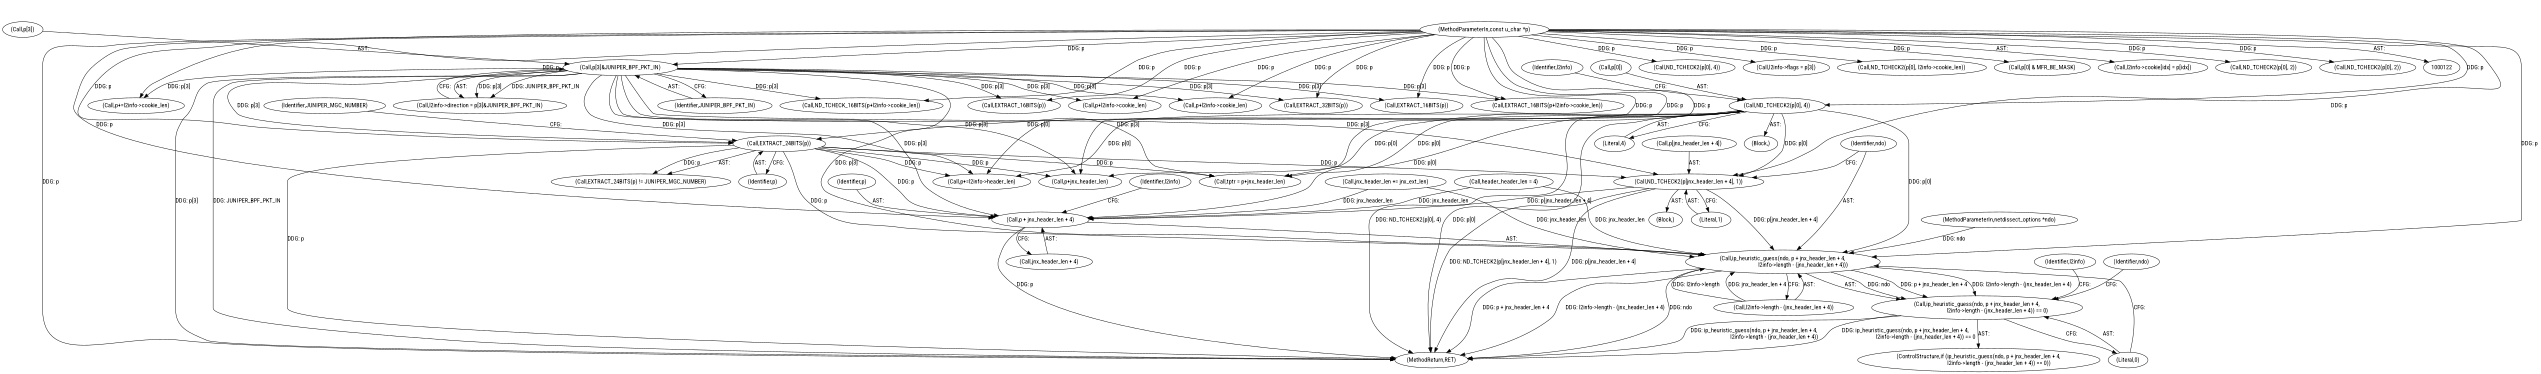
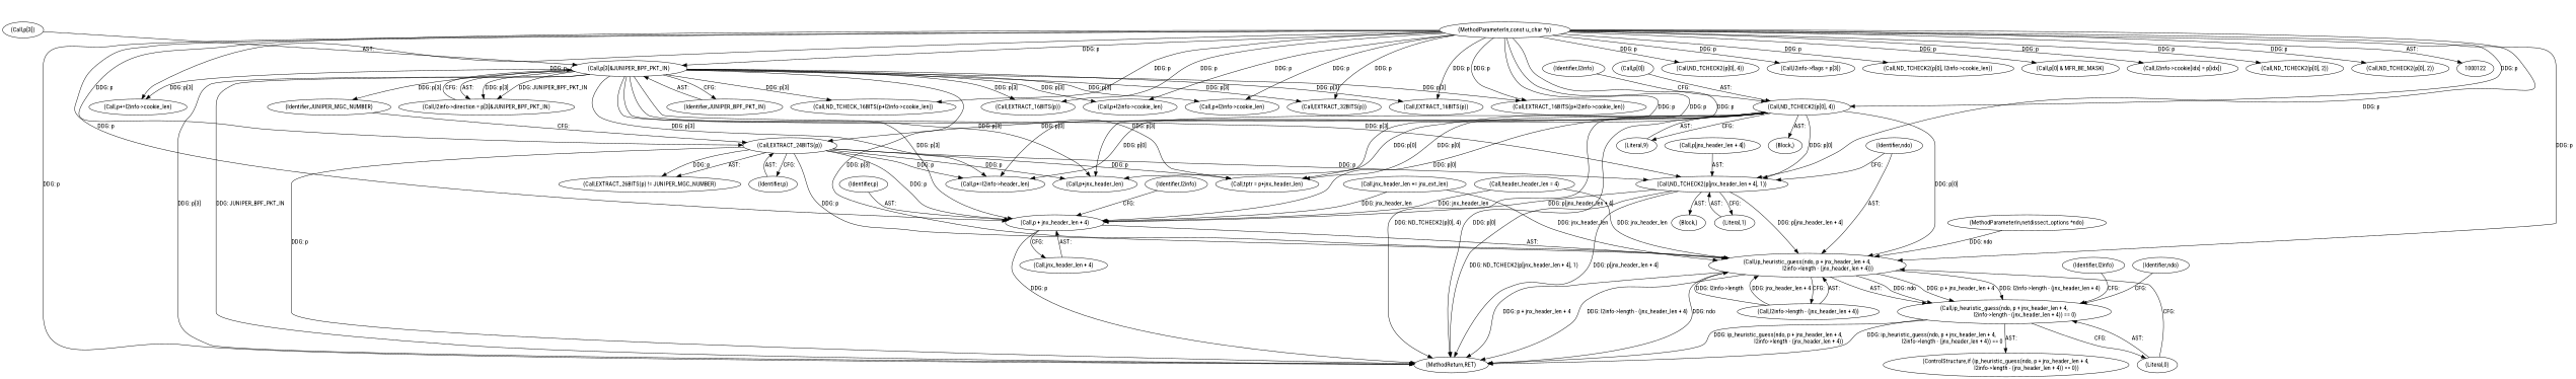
  digraph {
    fontname="Roboto Condensed"
    node [fontname="Roboto Condensed"]
    edge [fontname="Roboto Condensed"]
    n1 [label="(Call,ND_TCHECK2(p[jnx_header_len + 4], 1))"]
    n2 [label="(Call,ip_heuristic_guess(ndo, p + jnx_header_len + 4,\n                               l2info->length - (jnx_header_len + 4)))"]
    n3 [label="(Call,p + jnx_header_len + 4)"]
    n4 [label="(MethodReturn,RET)"]
    n5 [label="(Block,)"]
    n6 [label="(Literal,1)"]
    n7 [label="(Call,ip_heuristic_guess(ndo, p + jnx_header_len + 4,\n                               l2info->length - (jnx_header_len + 4)) == 0)"]
    n8 [label="(Call,l2info->length - (jnx_header_len + 4))"]
    n9 [label="(Call,jnx_header_len + 4)"]
    n10 [label="(Call,EXTRACT_24BITS(p))"]
    n11 [label="(Call,p+=l2info->header_len)"]
    n12 [label="(Call,p+jnx_header_len)"]
-   n13 [label="(Call,EXTRACT_24BITS(p) != JUNIPER_MGC_NUMBER)"]
+   n13 [label="(Call,EXTRACT_26BITS(p) != JUNIPER_MGC_NUMBER)"]
    n14 [label="(Call,tptr = p+jnx_header_len)"]
    n15 [label="(Identifier,p)"]
    n16 [label="(Call,p[3]&JUNIPER_BPF_PKT_IN)"]
    n17 [label="(Call,EXTRACT_16BITS(p))"]
    n18 [label="(Identifier,JUNIPER_BPF_PKT_IN)"]
    n19 [label="(Call,p+l2info->cookie_len)"]
    n20 [label="(Call,p+l2info->cookie_len)"]
    n21 [label="(Call,EXTRACT_32BITS(p))"]
    n22 [label="(Call,EXTRACT_16BITS(p))"]
    n23 [label="(Call,EXTRACT_16BITS(p+l2info->cookie_len))"]
    n24 [label="(Call,l2info->direction = p[3]&JUNIPER_BPF_PKT_IN)"]
    n25 [label="(Call,p+=l2info->cookie_len)"]
    n26 [label="(Call,ND_TCHECK_16BITS(p+l2info->cookie_len))"]
    n27 [label="(MethodParameterIn,const u_char *p)"]
    n28 [label="(Call,ND_TCHECK2(p[0], 4))"]
    n29 [label="(Call,ND_TCHECK2(p[0], 4))"]
    n30 [label="(Call,l2info->flags = p[3])"]
    n31 [label="(Call,ND_TCHECK2(p[0], l2info->cookie_len))"]
    n32 [label="(Call,p[0] & MFR_BE_MASK)"]
    n33 [label="(Call,l2info->cookie[idx] = p[idx])"]
    n34 [label="(Call,ND_TCHECK2(p[0], 2))"]
    n35 [label="(Call,ND_TCHECK2(p[0], 2))"]
    1000122
-   n37 [label="(Literal,4)"]
+   n37 [label="(Literal,9)"]
    n38 [label="(Block,)"]
    n39 [label="(ControlStructure,if (ip_heuristic_guess(ndo, p + jnx_header_len + 4,\n                               l2info->length - (jnx_header_len + 4)) == 0))"]
    n40 [label="(Literal,0)"]
    n41 [label="(Identifier,JUNIPER_MGC_NUMBER)"]
    n42 [label="(Call,jnx_header_len += jnx_ext_len)"]
    n43 [label="(Identifier,l2info)"]
    n44 [label="(Identifier,l2info)"]
    n45 [label="(Identifier,l2info)"]
    n46 [label="(Call,p[0])"]
    n47 [label="(Call,p[jnx_header_len + 4])"]
    n48 [label="(Identifier,ndo)"]
    n49 [label="(Identifier,ndo)"]
    n50 [label="(MethodParameterIn,netdissect_options *ndo)"]
    n51 [label="(Call,header_header_len = 4)"]
    n52 [label="(Identifier,p)"]
    n53 [label="(Call,p[3])"]
    n1 -> n2 [label="DDG: p[jnx_header_len + 4]"]
    n1 -> n3 [label="DDG: p[jnx_header_len + 4]"]
    n1 -> n4 [label="DDG: ND_TCHECK2(p[jnx_header_len + 4], 1)"]
    n1 -> n4 [label="DDG: p[jnx_header_len + 4]"]
    n1 -> n5 [label="AST: "]
    n1 -> n6 [label="CFG: "]
    n2 -> n4 [label="DDG: p + jnx_header_len + 4"]
    n2 -> n4 [label="DDG: l2info->length - (jnx_header_len + 4)"]
    n2 -> n4 [label="DDG: ndo"]
    n2 -> n7 [label="AST: "]
    n2 -> n7 [label="DDG: ndo"]
    n2 -> n7 [label="DDG: p + jnx_header_len + 4"]
    n2 -> n7 [label="DDG: l2info->length - (jnx_header_len + 4)"]
    n2 -> n8 [label="CFG: "]
    n3 -> n2 [label="AST: "]
    n3 -> n4 [label="DDG: p"]
    n3 -> n9 [label="CFG: "]
    n6 -> n1 [label="AST: "]
    n7 -> n4 [label="DDG: ip_heuristic_guess(ndo, p + jnx_header_len + 4,\n                               l2info->length - (jnx_header_len + 4))"]
    n7 -> n4 [label="DDG: ip_heuristic_guess(ndo, p + jnx_header_len + 4,\n                               l2info->length - (jnx_header_len + 4)) == 0"]
    n7 -> n39 [label="AST: "]
    n7 -> n40 [label="CFG: "]
    n8 -> n2 [label="AST: "]
    n8 -> n2 [label="DDG: l2info->length"]
    n8 -> n2 [label="DDG: jnx_header_len + 4"]
    n9 -> n3 [label="AST: "]
    n10 -> n1 [label="DDG: p"]
    n10 -> n2 [label="DDG: p"]
    n10 -> n3 [label="DDG: p"]
    n10 -> n4 [label="DDG: p"]
    n10 -> n11 [label="DDG: p"]
    n10 -> n12 [label="DDG: p"]
    n10 -> n13 [label="AST: "]
    n10 -> n13 [label="DDG: p"]
    n10 -> n14 [label="DDG: p"]
    n10 -> n15 [label="CFG: "]
    n15 -> n10 [label="AST: "]
    n16 -> n1 [label="DDG: p[3]"]
    n16 -> n2 [label="DDG: p[3]"]
    n16 -> n3 [label="DDG: p[3]"]
    n16 -> n4 [label="DDG: p[3]"]
    n16 -> n4 [label="DDG: JUNIPER_BPF_PKT_IN"]
-   n16 -> n10 [label="DDG: p[3]"]
+   n16 -> n41 [label="DDG: p[3]"]
    n16 -> n11 [label="DDG: p[3]"]
    n16 -> n12 [label="DDG: p[3]"]
    n16 -> n14 [label="DDG: p[3]"]
    n16 -> n17 [label="DDG: p[3]"]
    n16 -> n18 [label="CFG: "]
    n16 -> n19 [label="DDG: p[3]"]
    n16 -> n20 [label="DDG: p[3]"]
    n16 -> n21 [label="DDG: p[3]"]
    n16 -> n22 [label="DDG: p[3]"]
    n16 -> n23 [label="DDG: p[3]"]
    n16 -> n24 [label="AST: "]
    n16 -> n24 [label="DDG: p[3]"]
    n16 -> n24 [label="DDG: JUNIPER_BPF_PKT_IN"]
    n16 -> n25 [label="DDG: p[3]"]
    n16 -> n26 [label="DDG: p[3]"]
    n18 -> n16 [label="AST: "]
    n24 -> n16 [label="CFG: "]
    n27 -> n1 [label="DDG: p"]
    n27 -> n2 [label="DDG: p"]
    n27 -> n3 [label="DDG: p"]
    n27 -> n4 [label="DDG: p"]
    n27 -> n10 [label="DDG: p"]
    n27 -> n11 [label="DDG: p"]
    n27 -> n12 [label="DDG: p"]
    n27 -> n14 [label="DDG: p"]
    n27 -> n16 [label="DDG: p"]
    n27 -> n17 [label="DDG: p"]
    n27 -> n19 [label="DDG: p"]
    n27 -> n20 [label="DDG: p"]
    n27 -> n21 [label="DDG: p"]
    n27 -> n22 [label="DDG: p"]
    n27 -> n23 [label="DDG: p"]
    n27 -> n25 [label="DDG: p"]
    n27 -> n26 [label="DDG: p"]
    n27 -> n28 [label="DDG: p"]
    n27 -> n29 [label="DDG: p"]
    n27 -> n30 [label="DDG: p"]
    n27 -> n31 [label="DDG: p"]
    n27 -> n32 [label="DDG: p"]
-   n27 -> n33 [label="AST: "]
+   n27 -> n33 [label="DDG: p"]
    n27 -> n34 [label="DDG: p"]
    n27 -> n35 [label="DDG: p"]
    n27 -> 1000122 [label="AST: "]
    n28 -> n1 [label="DDG: p[0]"]
    n28 -> n2 [label="DDG: p[0]"]
    n28 -> n3 [label="DDG: p[0]"]
    n28 -> n4 [label="DDG: ND_TCHECK2(p[0], 4)"]
    n28 -> n4 [label="DDG: p[0]"]
    n28 -> n10 [label="DDG: p[0]"]
    n28 -> n11 [label="DDG: p[0]"]
    n28 -> n12 [label="DDG: p[0]"]
    n28 -> n14 [label="DDG: p[0]"]
    n28 -> n37 [label="CFG: "]
    n28 -> n38 [label="AST: "]
    n37 -> n28 [label="AST: "]
    n40 -> n2 [label="CFG: "]
    n40 -> n7 [label="AST: "]
    n41 -> n10 [label="CFG: "]
    n42 -> n2 [label="DDG: jnx_header_len"]
    n42 -> n3 [label="DDG: jnx_header_len"]
    n43 -> n28 [label="CFG: "]
    n44 -> n7 [label="CFG: "]
    n45 -> n3 [label="CFG: "]
    n46 -> n28 [label="AST: "]
    n47 -> n1 [label="AST: "]
    n48 -> n7 [label="CFG: "]
    n49 -> n1 [label="CFG: "]
    n49 -> n2 [label="AST: "]
    n50 -> n2 [label="DDG: ndo"]
    n51 -> n2 [label="DDG: jnx_header_len"]
    n51 -> n3 [label="DDG: jnx_header_len"]
    n52 -> n3 [label="AST: "]
    n53 -> n16 [label="AST: "]
  }
